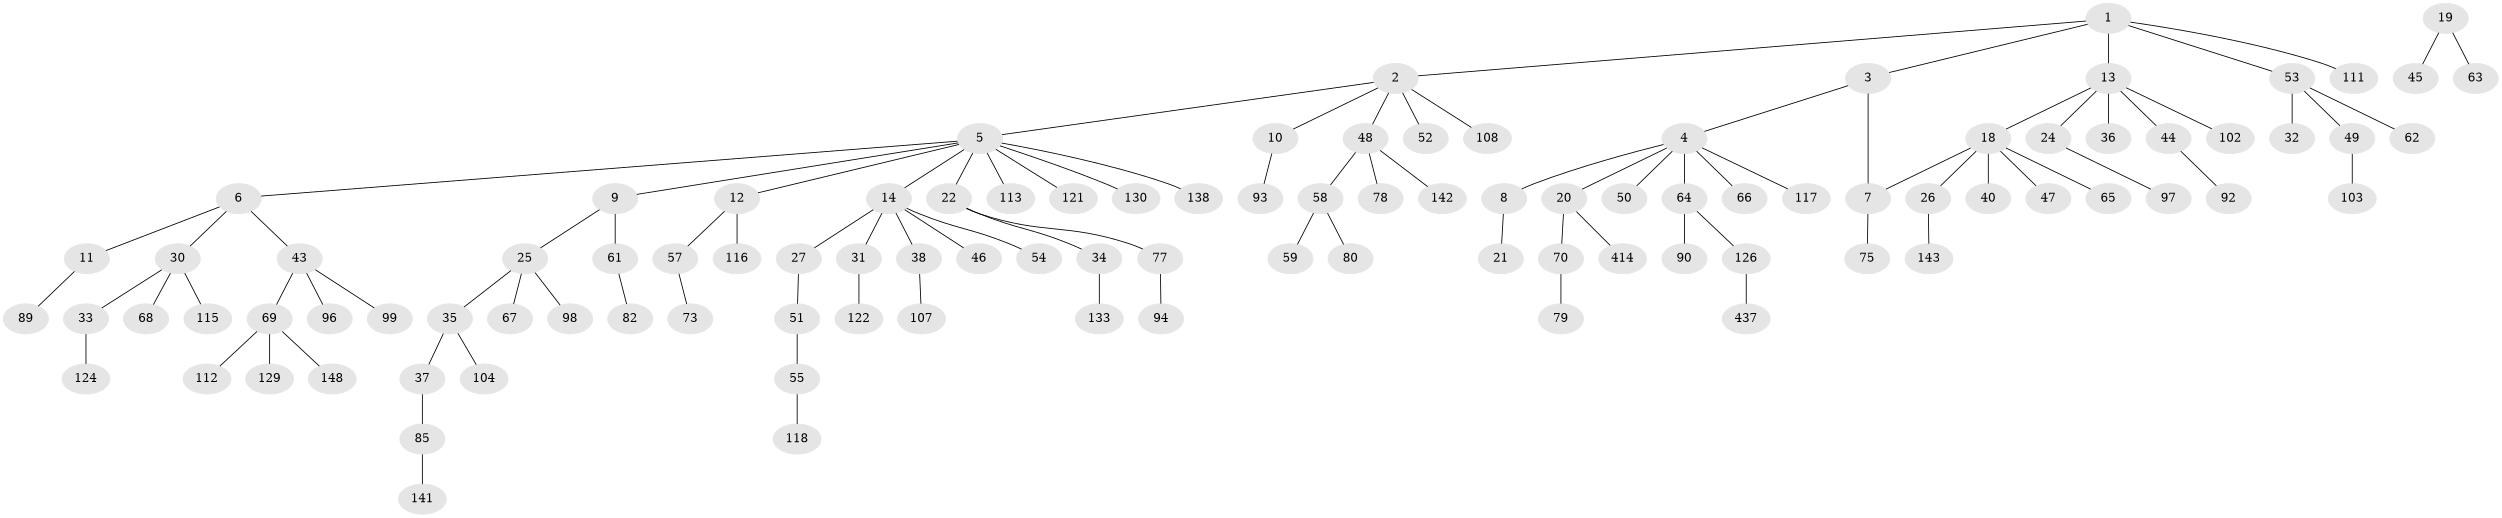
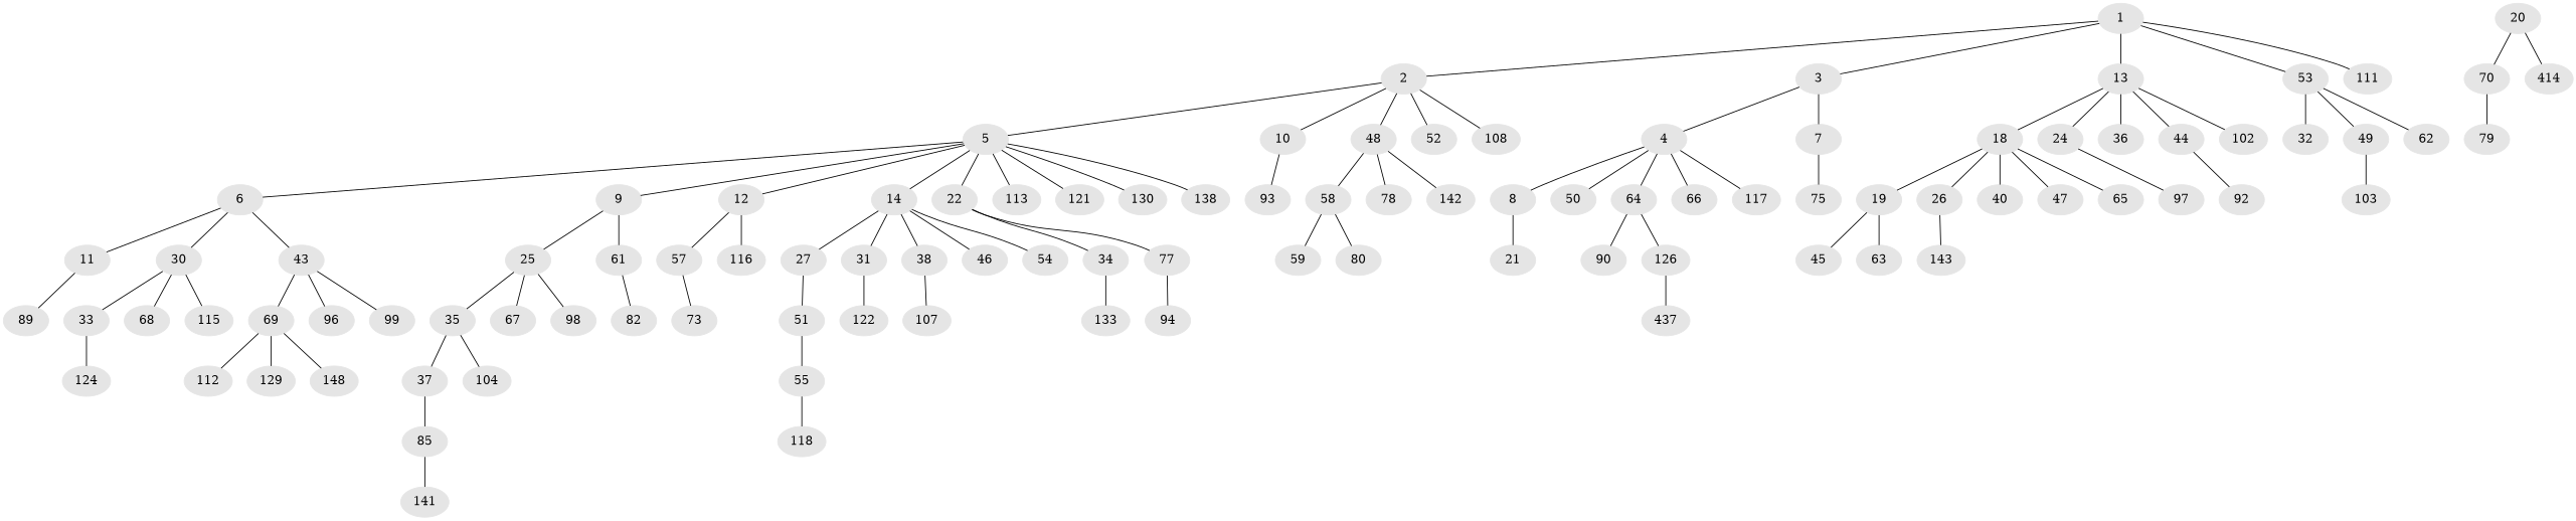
  graph {
    node [color=gray90 style=filled]
    1 [super="+17"]
    2 [super="+144"]
    3 [super="+88"]
    13 [super="+147"]
    n5 [label=53 super="+28"]
    111
    5 [super="+72"]
    10
    48 [super="+100"]
    52
    108
    4 [super="+56"]
    7 [super="+119"]
    18 [super="+42"]
    24 [super="+41"]
    36
    44
    102
    32
    49 [super="+125"]
    62
    6
    9 [super="+60"]
    12 [super="+29"]
    14 [super="+139"]
    22 [super="+74"]
    113
    121
    130
    138
    93 [super="+140"]
    58
    78 [super="+131"]
    142
    8 [super="+15"]
    20 [super="+53"]
    50
    64 [super="+101"]
    66
    117
    75
    21
    70 [super="+132"]
    n44 [label=414]
    90
    126
    11 [super="+16"]
    30 [super="+39"]
    43 [super="+83"]
    25 [super="+86"]
    61
    57 [super="+76"]
    116
    27 [super="+87"]
    31 [super="+95"]
    38
    46
    54
    34 [super="+109"]
    77
    89
    33 [super="+135"]
    68 [super="+84"]
    115
    69 [super="+81"]
    96 [super="+145"]
    99
    35 [super="+146"]
    67
    98
    82
    73 [super="+136"]
    19
    26 [super="+123"]
    40
    47
    65
    97 [super="+127"]
    92
    51
    122
    107 [super="+128"]
    45 [super="+105"]
    63
    143 [super="+149"]
    79
    133
    94 [super="+106"]
    103
    37
    104
    55 [super="+120"]
    124
    85 [super="+134"]
    141
    112
    129
    148
    59 [super="+71"]
    80 [super="+91"]
    118
    n102 [label=437]
    1 -- 2
    1 -- 3
    1 -- 13
    1 -- n5
    1 -- 111
    2 -- 5
    2 -- 10
    2 -- 48
    2 -- 52
    2 -- 108
    3 -- 4
    3 -- 7
    13 -- 18
    13 -- 24
    13 -- 36
    13 -- 44
    13 -- 102
    n5 -- 32
    n5 -- 49
    n5 -- 62
    5 -- 6
    5 -- 9
    5 -- 12
    5 -- 14
    5 -- 22
    5 -- 113
    5 -- 121
    5 -- 130
    5 -- 138
    10 -- 93
    48 -- 58
    48 -- 78
    48 -- 142
    4 -- 8
-   4 -- 20
    4 -- 50
    4 -- 64
    4 -- 66
    4 -- 117
    7 -- 75
-   18 -- 7
+   18 -- 19
    18 -- 26
    18 -- 40
    18 -- 47
    18 -- 65
    24 -- 97
    44 -- 92
    49 -- 103
    6 -- 11
    6 -- 30
    6 -- 43
    9 -- 25
    9 -- 61
    12 -- 57
    12 -- 116
    14 -- 27
    14 -- 31
    14 -- 38
    14 -- 46
    14 -- 54
    22 -- 34
    22 -- 77
    58 -- 59
    58 -- 80
    8 -- 21
    20 -- 70
    20 -- n44
    64 -- 90
    64 -- 126
    70 -- 79
    126 -- n102
    11 -- 89
    30 -- 33
    30 -- 68
    30 -- 115
    43 -- 69
    43 -- 96
    43 -- 99
    25 -- 35
    25 -- 67
    25 -- 98
    61 -- 82
    57 -- 73
    27 -- 51
    31 -- 122
    38 -- 107
    34 -- 133
    77 -- 94
    33 -- 124
    69 -- 112
    69 -- 129
    69 -- 148
    35 -- 37
    35 -- 104
    19 -- 45
    19 -- 63
    26 -- 143
    51 -- 55
    37 -- 85
    55 -- 118
    85 -- 141
  }
